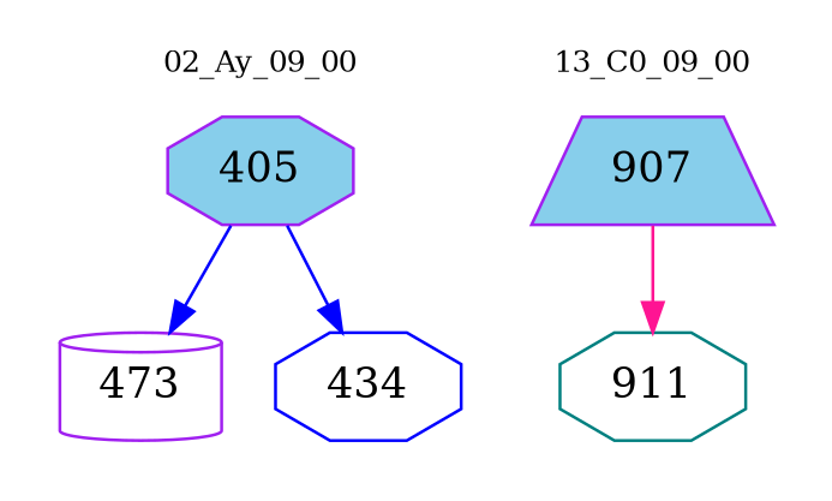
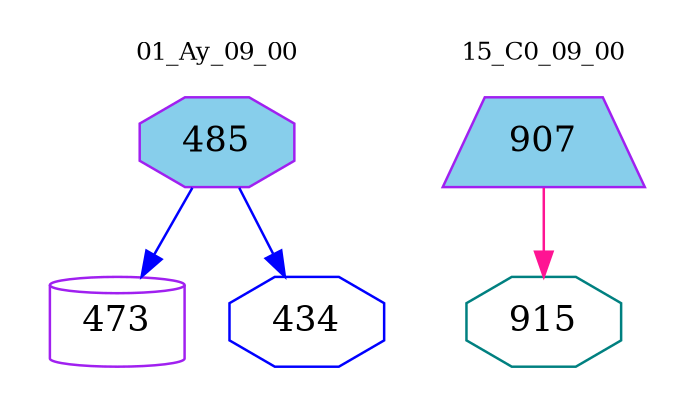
  digraph {
    node [color=purple fillcolor=white shape=octagon style=filled]
    edge [color=blue]
-   n1 [fillcolor=skyblue label=405]
+   n1 [fillcolor=skyblue label=485]
    n2 [label=473 shape=cylinder]
    n3 [color=blue label=434]
    n4 [fillcolor=skyblue label=907 shape=trapezium]
-   n5 [color=teal label=911]
+   n5 [color=teal label=915]
    subgraph cluster_1 {
      color=white
      fontsize=10
-     label="02_Ay_09_00"
+     label="01_Ay_09_00"
      n1
      n2
      n3
    }
    subgraph cluster_2 {
      color=white
      fontsize=10
-     label="13_C0_09_00"
+     label="15_C0_09_00"
      n4
      n5
    }
    n1 -> n2
    n1 -> n3
    n4 -> n5 [color=deeppink]
  }
